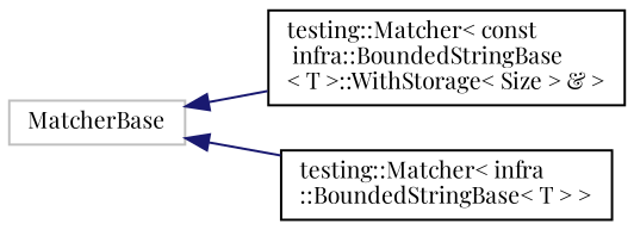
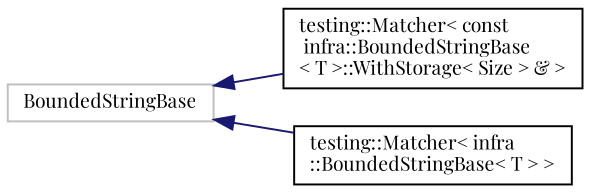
  digraph {
    rankdir=LR
    fontname="Playfair Display"
    node [color=black fillcolor=white fontname="Playfair Display" fontsize=10 shape=record style=filled]
    edge [color=midnightblue dir=back fontname="Playfair Display" fontsize=10 labelfontname=Helvetica labelfontsize=10 style=solid]
-   n1 [color=grey75 height=0.2 label=MatcherBase width=0.4]
+   n1 [color=grey75 height=0.2 label=BoundedStringBase width=0.4]
    n2 [height=0.2 label="testing::Matcher\< const\l infra::BoundedStringBase\l\< T \>::WithStorage\< Size \> & \>" width=0.4]
    n3 [height=0.2 label="testing::Matcher\< infra\l::BoundedStringBase\< T \> \>" width=0.4]
    n1 -> n2
    n1 -> n3
  }
